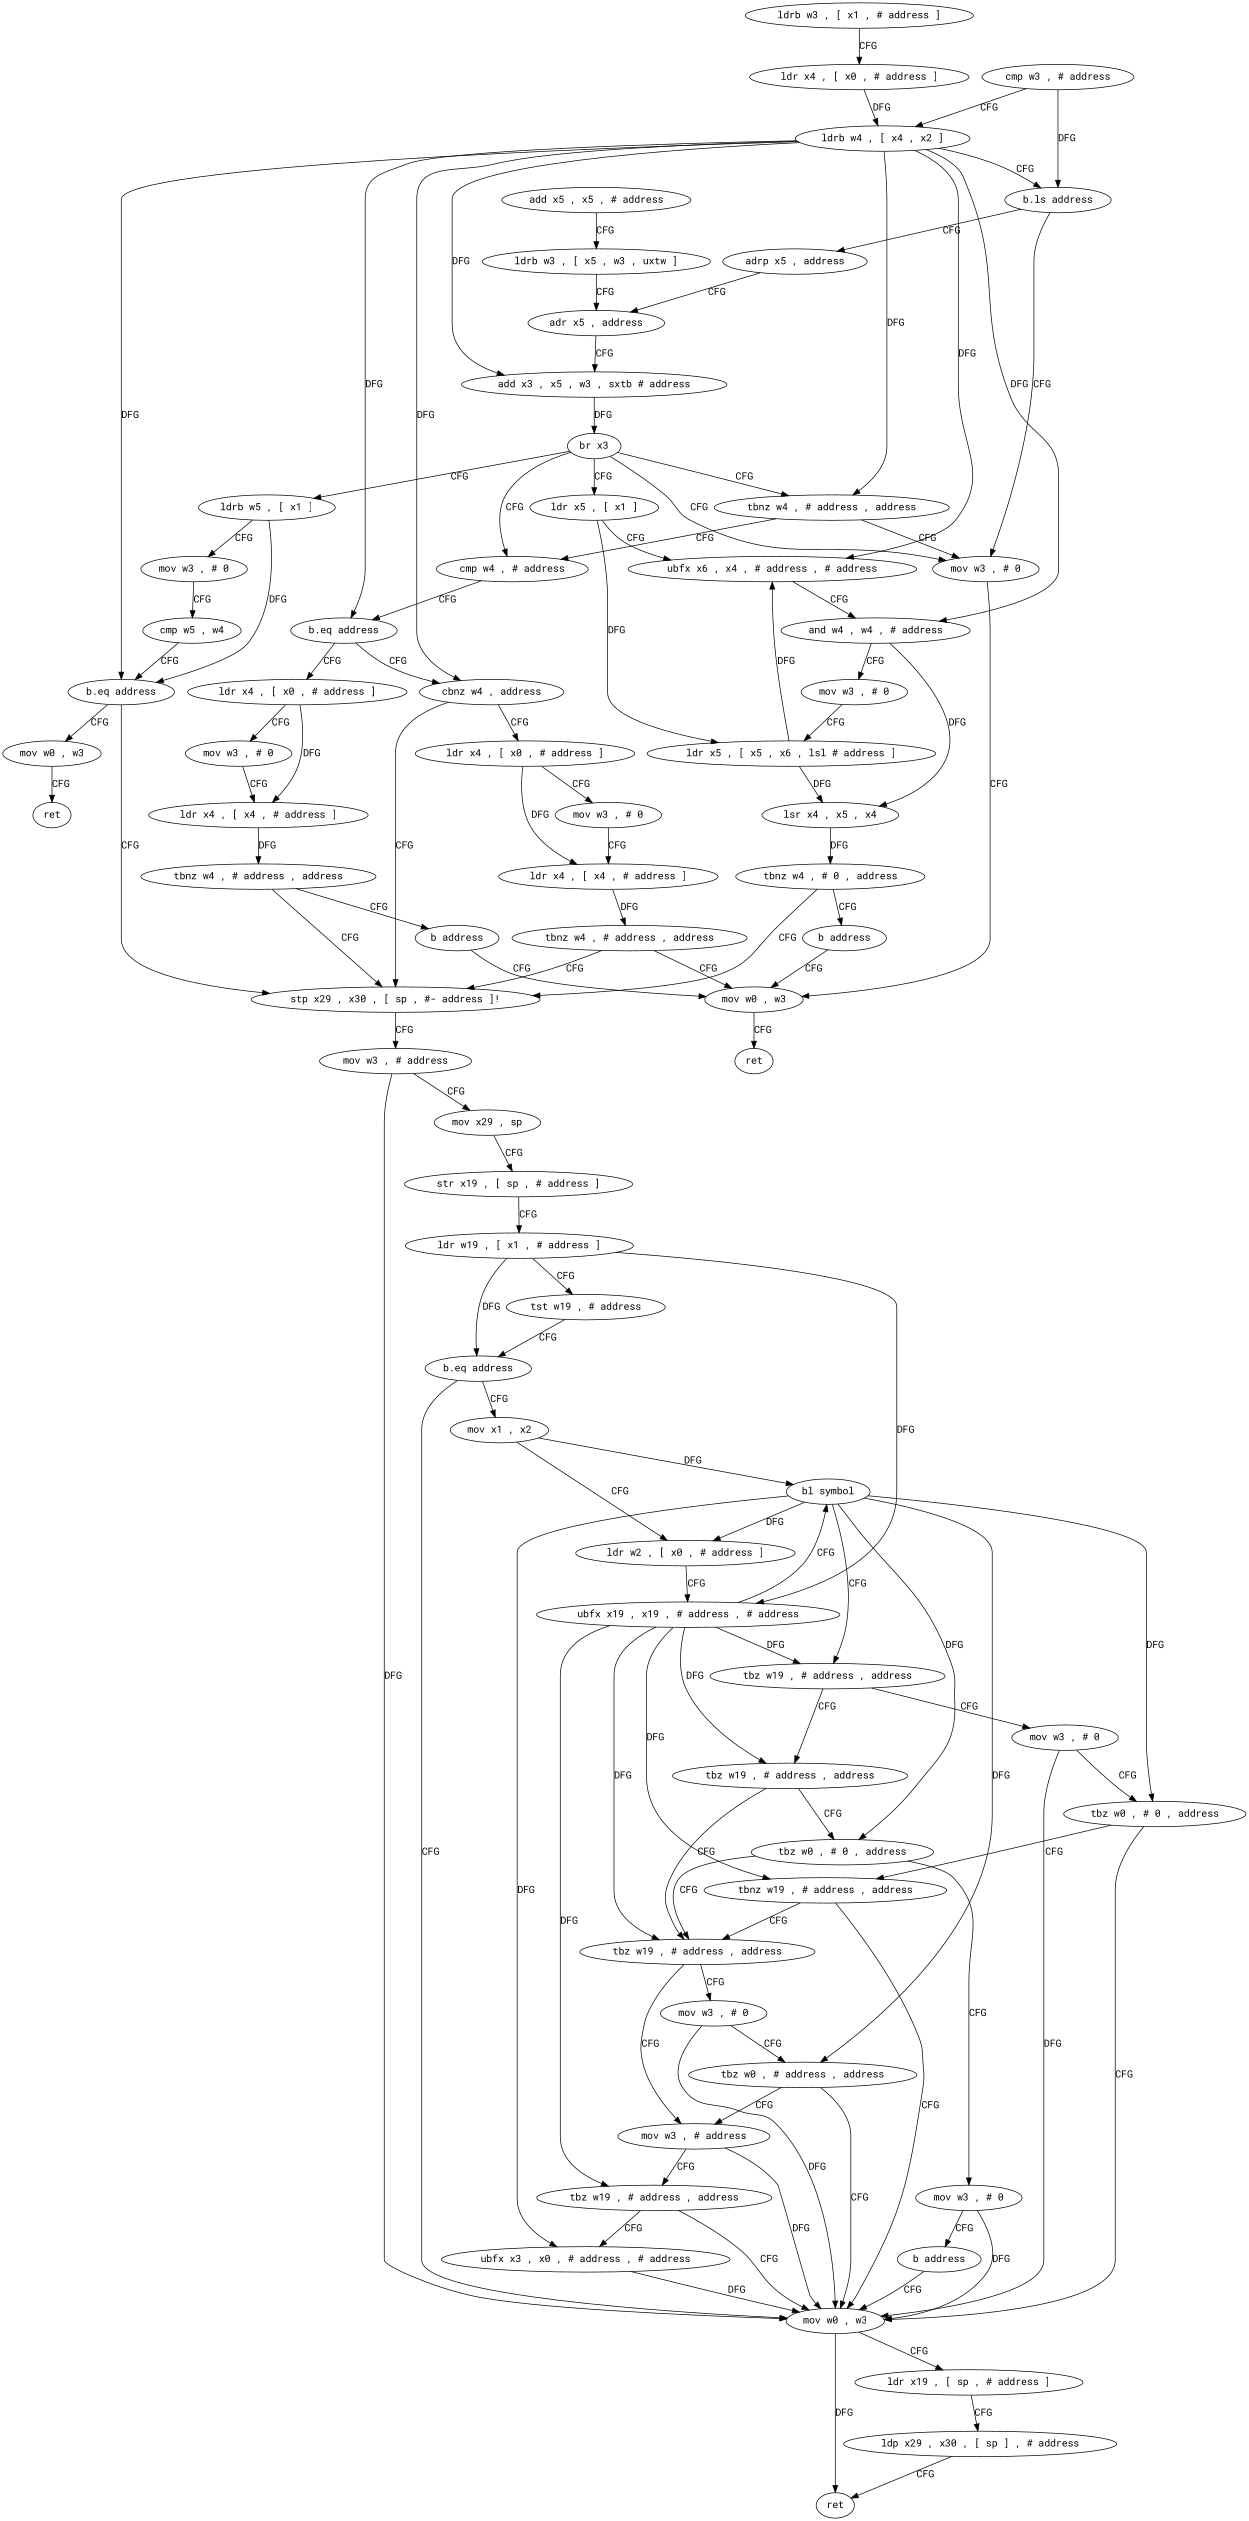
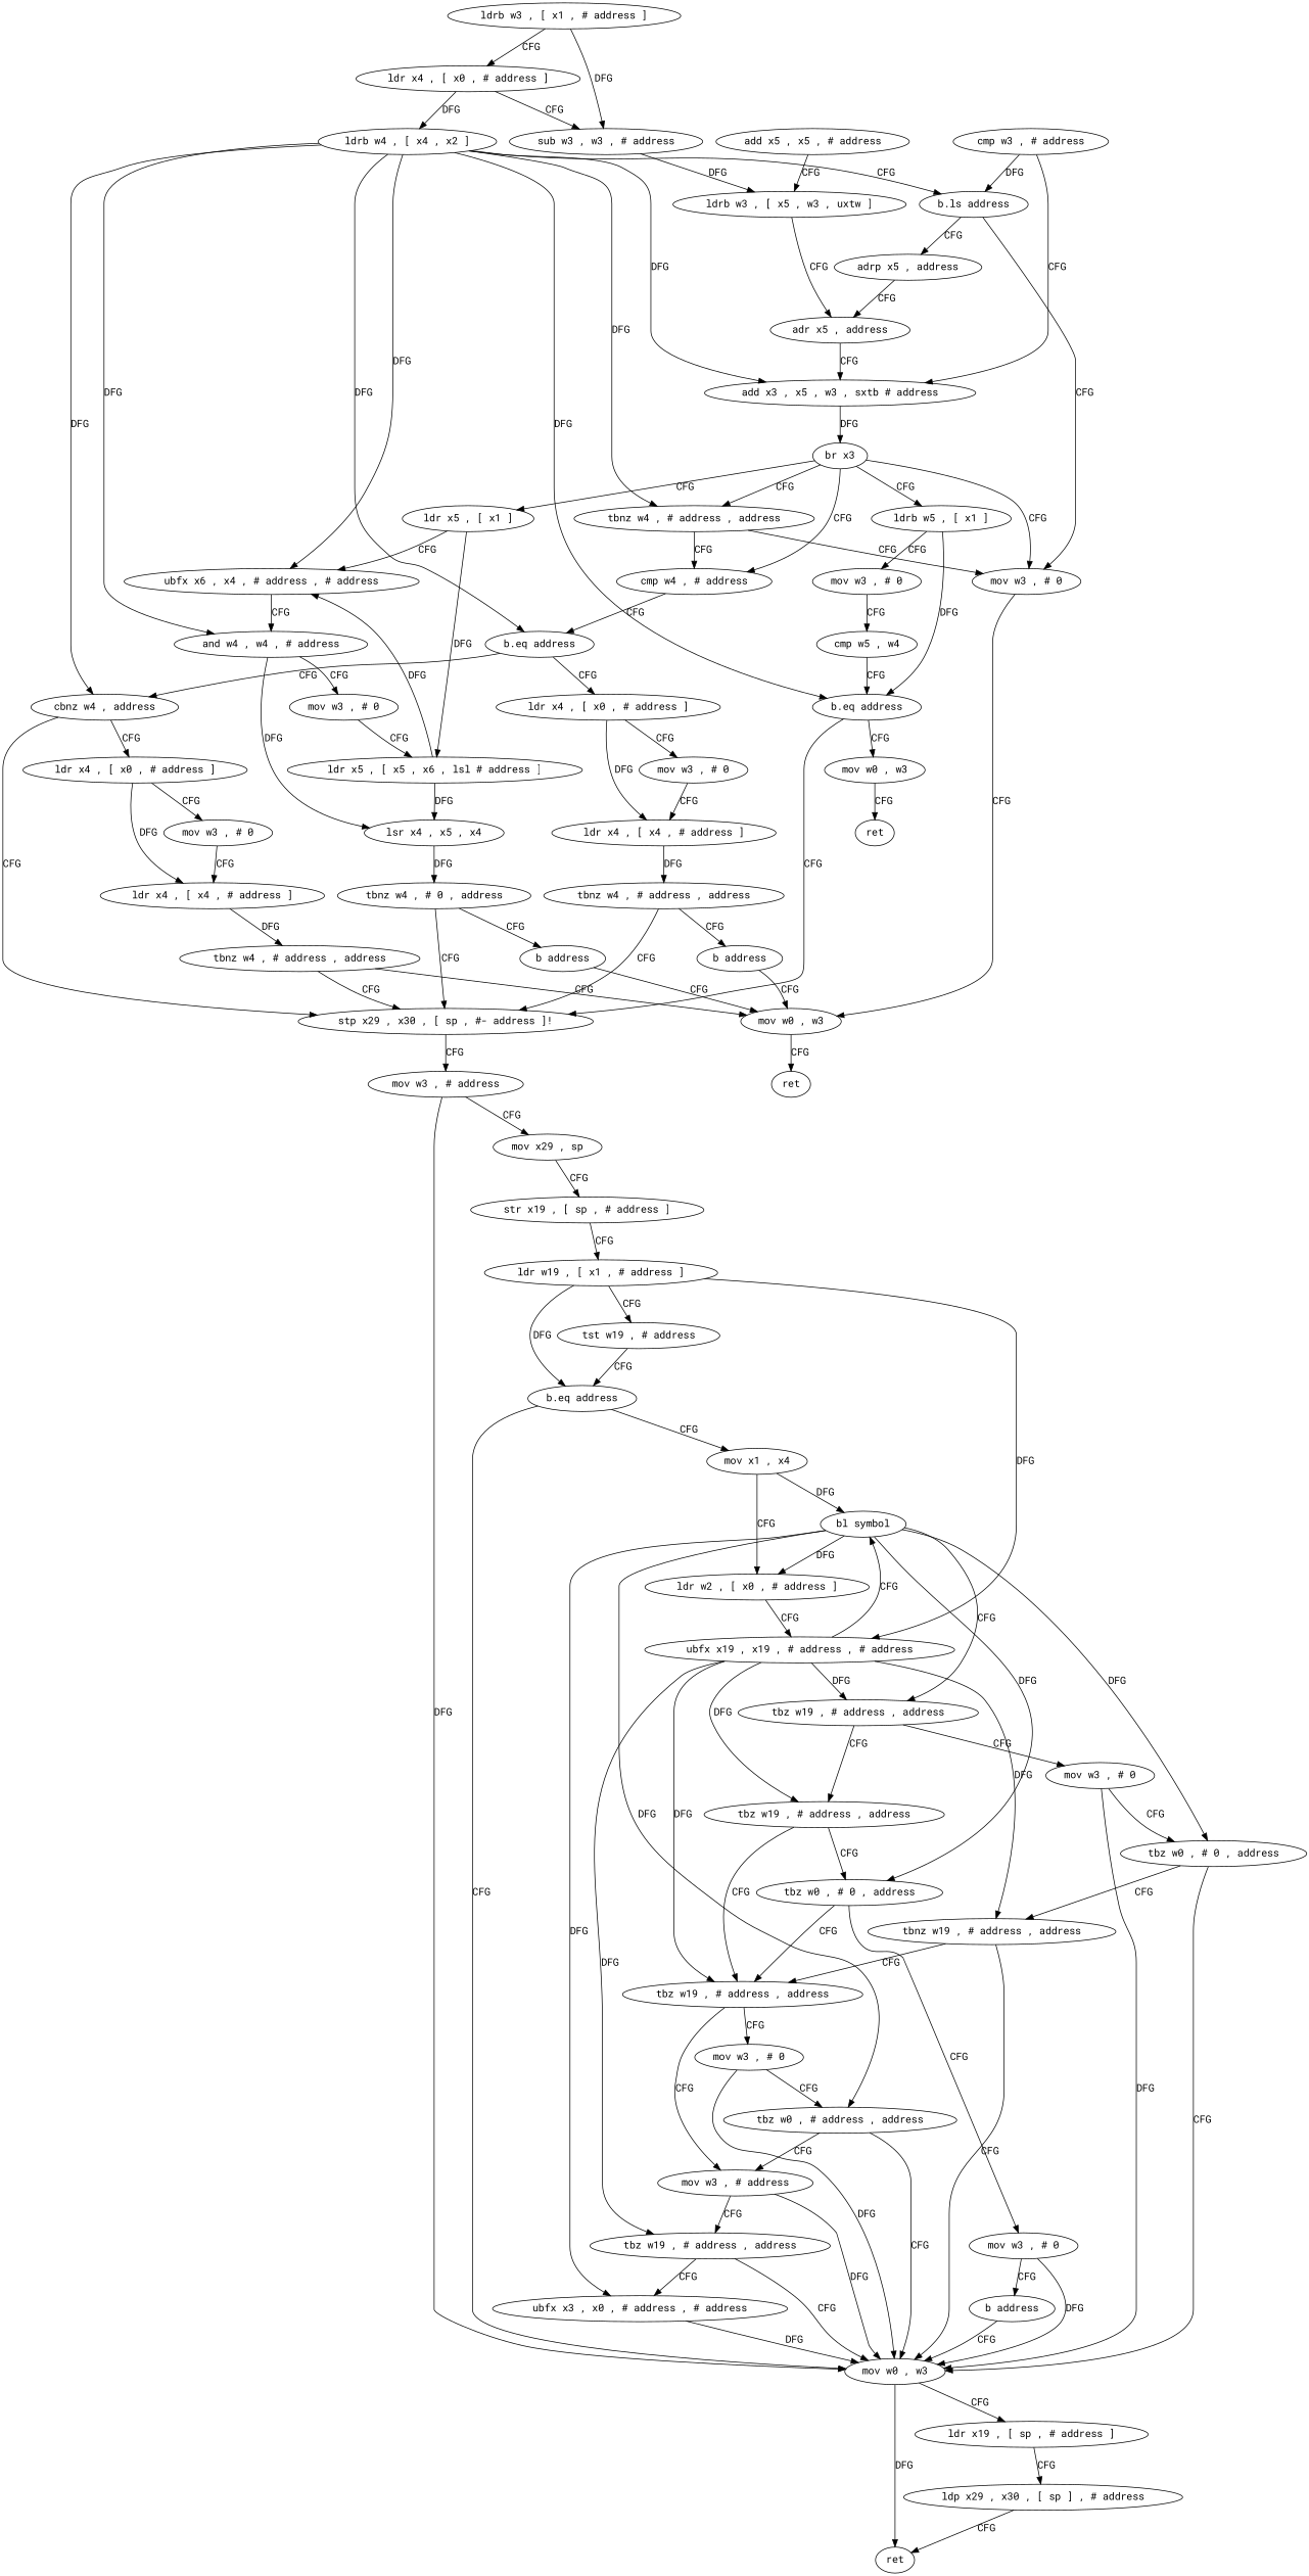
  digraph {
    fontname="Roboto Mono"
    node [fontname="Roboto Mono"]
    edge [fontname="Roboto Mono"]
    n1 [label="ldrb w3 , [ x1 , # address ]"]
    n2 [label="ldr x4 , [ x0 , # address ]"]
+   n3 [label="sub w3 , w3 , # address"]
    n4 [label="ldrb w4 , [ x4 , x2 ]"]
    n5 [label="ldrb w3 , [ x5 , w3 , uxtw ]"]
    n6 [label="b.ls address"]
    n7 [label="tbnz w4 , # address , address"]
    n8 [label="b.eq address"]
    n9 [label="cbnz w4 , address"]
    n10 [label="ubfx x6 , x4 , # address , # address"]
    n11 [label="and w4 , w4 , # address"]
    n12 [label="b.eq address"]
    n13 [label="add x3 , x5 , w3 , sxtb # address"]
    n14 [label="cmp w3 , # address"]
    n15 [label="adr x5 , address"]
    n16 [label="adrp x5 , address"]
    n17 [label="mov w3 , # 0"]
    n18 [label="cmp w4 , # address"]
    n19 [label="ldr x4 , [ x0 , # address ]"]
    n20 [label="stp x29 , x30 , [ sp , #- address ]!"]
    n21 [label="ldr x4 , [ x0 , # address ]"]
    n22 [label="mov w3 , # 0"]
    n23 [label="lsr x4 , x5 , x4"]
    n24 [label="mov w0 , w3"]
    n25 [label="mov w0 , w3"]
    n26 [label="add x5 , x5 , # address"]
    n27 [label=ret]
    n28 [label="br x3"]
    n29 [label="ldr x5 , [ x1 ]"]
    n30 [label="ldrb w5 , [ x1 ]"]
    n31 [label="ldr x5 , [ x5 , x6 , lsl # address ]"]
    n32 [label="mov w3 , # 0"]
    n33 [label="cmp w5 , w4"]
    n34 [label="mov w3 , # 0"]
    n35 [label="ldr x4 , [ x4 , # address ]"]
    n36 [label="tbnz w4 , # address , address"]
    n37 [label="mov w3 , # address"]
    n38 [label="mov w3 , # 0"]
    n39 [label="ldr x4 , [ x4 , # address ]"]
    n40 [label="tbnz w4 , # 0 , address"]
    n41 [label="b address"]
    n42 [label="mov x29 , sp"]
    n43 [label="mov w0 , w3"]
    n44 [label=ret]
    n45 [label="b address"]
    n46 [label="tbnz w4 , # address , address"]
    n47 [label="str x19 , [ sp , # address ]"]
    n48 [label="ldr x19 , [ sp , # address ]"]
    n49 [label=ret]
    n50 [label="ldr w19 , [ x1 , # address ]"]
    n51 [label="tst w19 , # address"]
    n52 [label="b.eq address"]
    n53 [label="ubfx x19 , x19 , # address , # address"]
-   n54 [label="mov x1 , x2"]
+   n54 [label="mov x1 , x4"]
    n55 [label="bl symbol"]
    n56 [label="tbz w19 , # address , address"]
    n57 [label="tbz w19 , # address , address"]
    n58 [label="tbz w19 , # address , address"]
    n59 [label="tbnz w19 , # address , address"]
    n60 [label="tbz w19 , # address , address"]
    n61 [label="ldr w2 , [ x0 , # address ]"]
    n62 [label="ldp x29 , x30 , [ sp ] , # address"]
    n63 [label="tbz w0 , # 0 , address"]
    n64 [label="tbz w0 , # 0 , address"]
    n65 [label="ubfx x3 , x0 , # address , # address"]
    n66 [label="tbz w0 , # address , address"]
    n67 [label="mov w3 , # 0"]
    n68 [label="mov w3 , # address"]
    n69 [label="mov w3 , # 0"]
    n70 [label="mov w3 , # 0"]
    n71 [label="b address"]
    n1 -> n2 [label=CFG]
+   n1 -> n3 [label=DFG]
+   n2 -> n3 [label=CFG]
    n2 -> n4 [label=DFG]
+   n3 -> n5 [label=DFG]
    n4 -> n6 [label=CFG]
    n4 -> n7 [label=DFG]
    n4 -> n8 [label=DFG]
    n4 -> n9 [label=DFG]
    n4 -> n10 [label=DFG]
    n4 -> n11 [label=DFG]
    n4 -> n12 [label=DFG]
    n4 -> n13 [label=DFG]
    n5 -> n15 [label=CFG]
    n6 -> n16 [label=CFG]
    n6 -> n17 [label=CFG]
    n7 -> n17 [label=CFG]
    n7 -> n18 [label=CFG]
    n8 -> n9 [label=CFG]
    n8 -> n19 [label=CFG]
    n9 -> n20 [label=CFG]
    n9 -> n21 [label=CFG]
    n10 -> n11 [label=CFG]
    n11 -> n22 [label=CFG]
    n11 -> n23 [label=DFG]
    n12 -> n20 [label=CFG]
    n12 -> n24 [label=CFG]
    n13 -> n28 [label=DFG]
-   n14 -> n4 [label=CFG]
+   n14 -> n13 [label=CFG]
    n14 -> n6 [label=DFG]
    n15 -> n13 [label=CFG]
    n16 -> n15 [label=CFG]
    n17 -> n25 [label=CFG]
    n18 -> n8 [label=CFG]
    n19 -> n34 [label=CFG]
    n19 -> n35 [label=DFG]
    n20 -> n37 [label=CFG]
    n21 -> n38 [label=CFG]
    n21 -> n39 [label=DFG]
    n22 -> n31 [label=CFG]
    n23 -> n40 [label=DFG]
    n24 -> n44 [label=CFG]
    n25 -> n27 [label=CFG]
    n26 -> n5 [label=CFG]
    n28 -> n7 [label=CFG]
    n28 -> n17 [label=CFG]
    n28 -> n18 [label=CFG]
    n28 -> n29 [label=CFG]
    n28 -> n30 [label=CFG]
    n29 -> n10 [label=CFG]
    n29 -> n31 [label=DFG]
    n30 -> n12 [label=DFG]
    n30 -> n32 [label=CFG]
    n31 -> n10 [label=DFG]
    n31 -> n23 [label=DFG]
    n32 -> n33 [label=CFG]
    n33 -> n12 [label=CFG]
    n34 -> n35 [label=CFG]
    n35 -> n36 [label=DFG]
    n36 -> n20 [label=CFG]
    n36 -> n45 [label=CFG]
    n37 -> n42 [label=CFG]
    n37 -> n43 [label=DFG]
    n38 -> n39 [label=CFG]
    n39 -> n46 [label=DFG]
    n40 -> n20 [label=CFG]
    n40 -> n41 [label=CFG]
    n41 -> n25 [label=CFG]
    n42 -> n47 [label=CFG]
    n43 -> n48 [label=CFG]
    n43 -> n49 [label=DFG]
    n45 -> n25 [label=CFG]
    n46 -> n20 [label=CFG]
    n46 -> n25 [label=CFG]
    n47 -> n50 [label=CFG]
    n48 -> n62 [label=CFG]
    n50 -> n51 [label=CFG]
    n50 -> n52 [label=DFG]
    n50 -> n53 [label=DFG]
    n51 -> n52 [label=CFG]
    n52 -> n43 [label=CFG]
    n52 -> n54 [label=CFG]
    n53 -> n55 [label=CFG]
    n53 -> n56 [label=DFG]
    n53 -> n57 [label=DFG]
    n53 -> n58 [label=DFG]
    n53 -> n59 [label=DFG]
    n53 -> n60 [label=DFG]
    n54 -> n55 [label=DFG]
    n54 -> n61 [label=CFG]
    n55 -> n56 [label=CFG]
    n55 -> n61 [label=DFG]
    n55 -> n63 [label=DFG]
    n55 -> n64 [label=DFG]
    n55 -> n65 [label=DFG]
    n55 -> n66 [label=DFG]
    n56 -> n57 [label=CFG]
    n56 -> n67 [label=CFG]
    n57 -> n58 [label=CFG]
    n57 -> n63 [label=CFG]
    n58 -> n68 [label=CFG]
    n58 -> n69 [label=CFG]
    n59 -> n43 [label=CFG]
    n59 -> n58 [label=CFG]
    n60 -> n43 [label=CFG]
    n60 -> n65 [label=CFG]
    n61 -> n53 [label=CFG]
    n62 -> n49 [label=CFG]
    n63 -> n58 [label=CFG]
    n63 -> n70 [label=CFG]
    n64 -> n43 [label=CFG]
    n64 -> n59 [label=CFG]
    n65 -> n43 [label=DFG]
    n66 -> n43 [label=CFG]
    n66 -> n68 [label=CFG]
    n67 -> n43 [label=DFG]
    n67 -> n64 [label=CFG]
    n68 -> n43 [label=DFG]
    n68 -> n60 [label=CFG]
    n69 -> n43 [label=DFG]
    n69 -> n66 [label=CFG]
    n70 -> n43 [label=DFG]
    n70 -> n71 [label=CFG]
    n71 -> n43 [label=CFG]
  }
